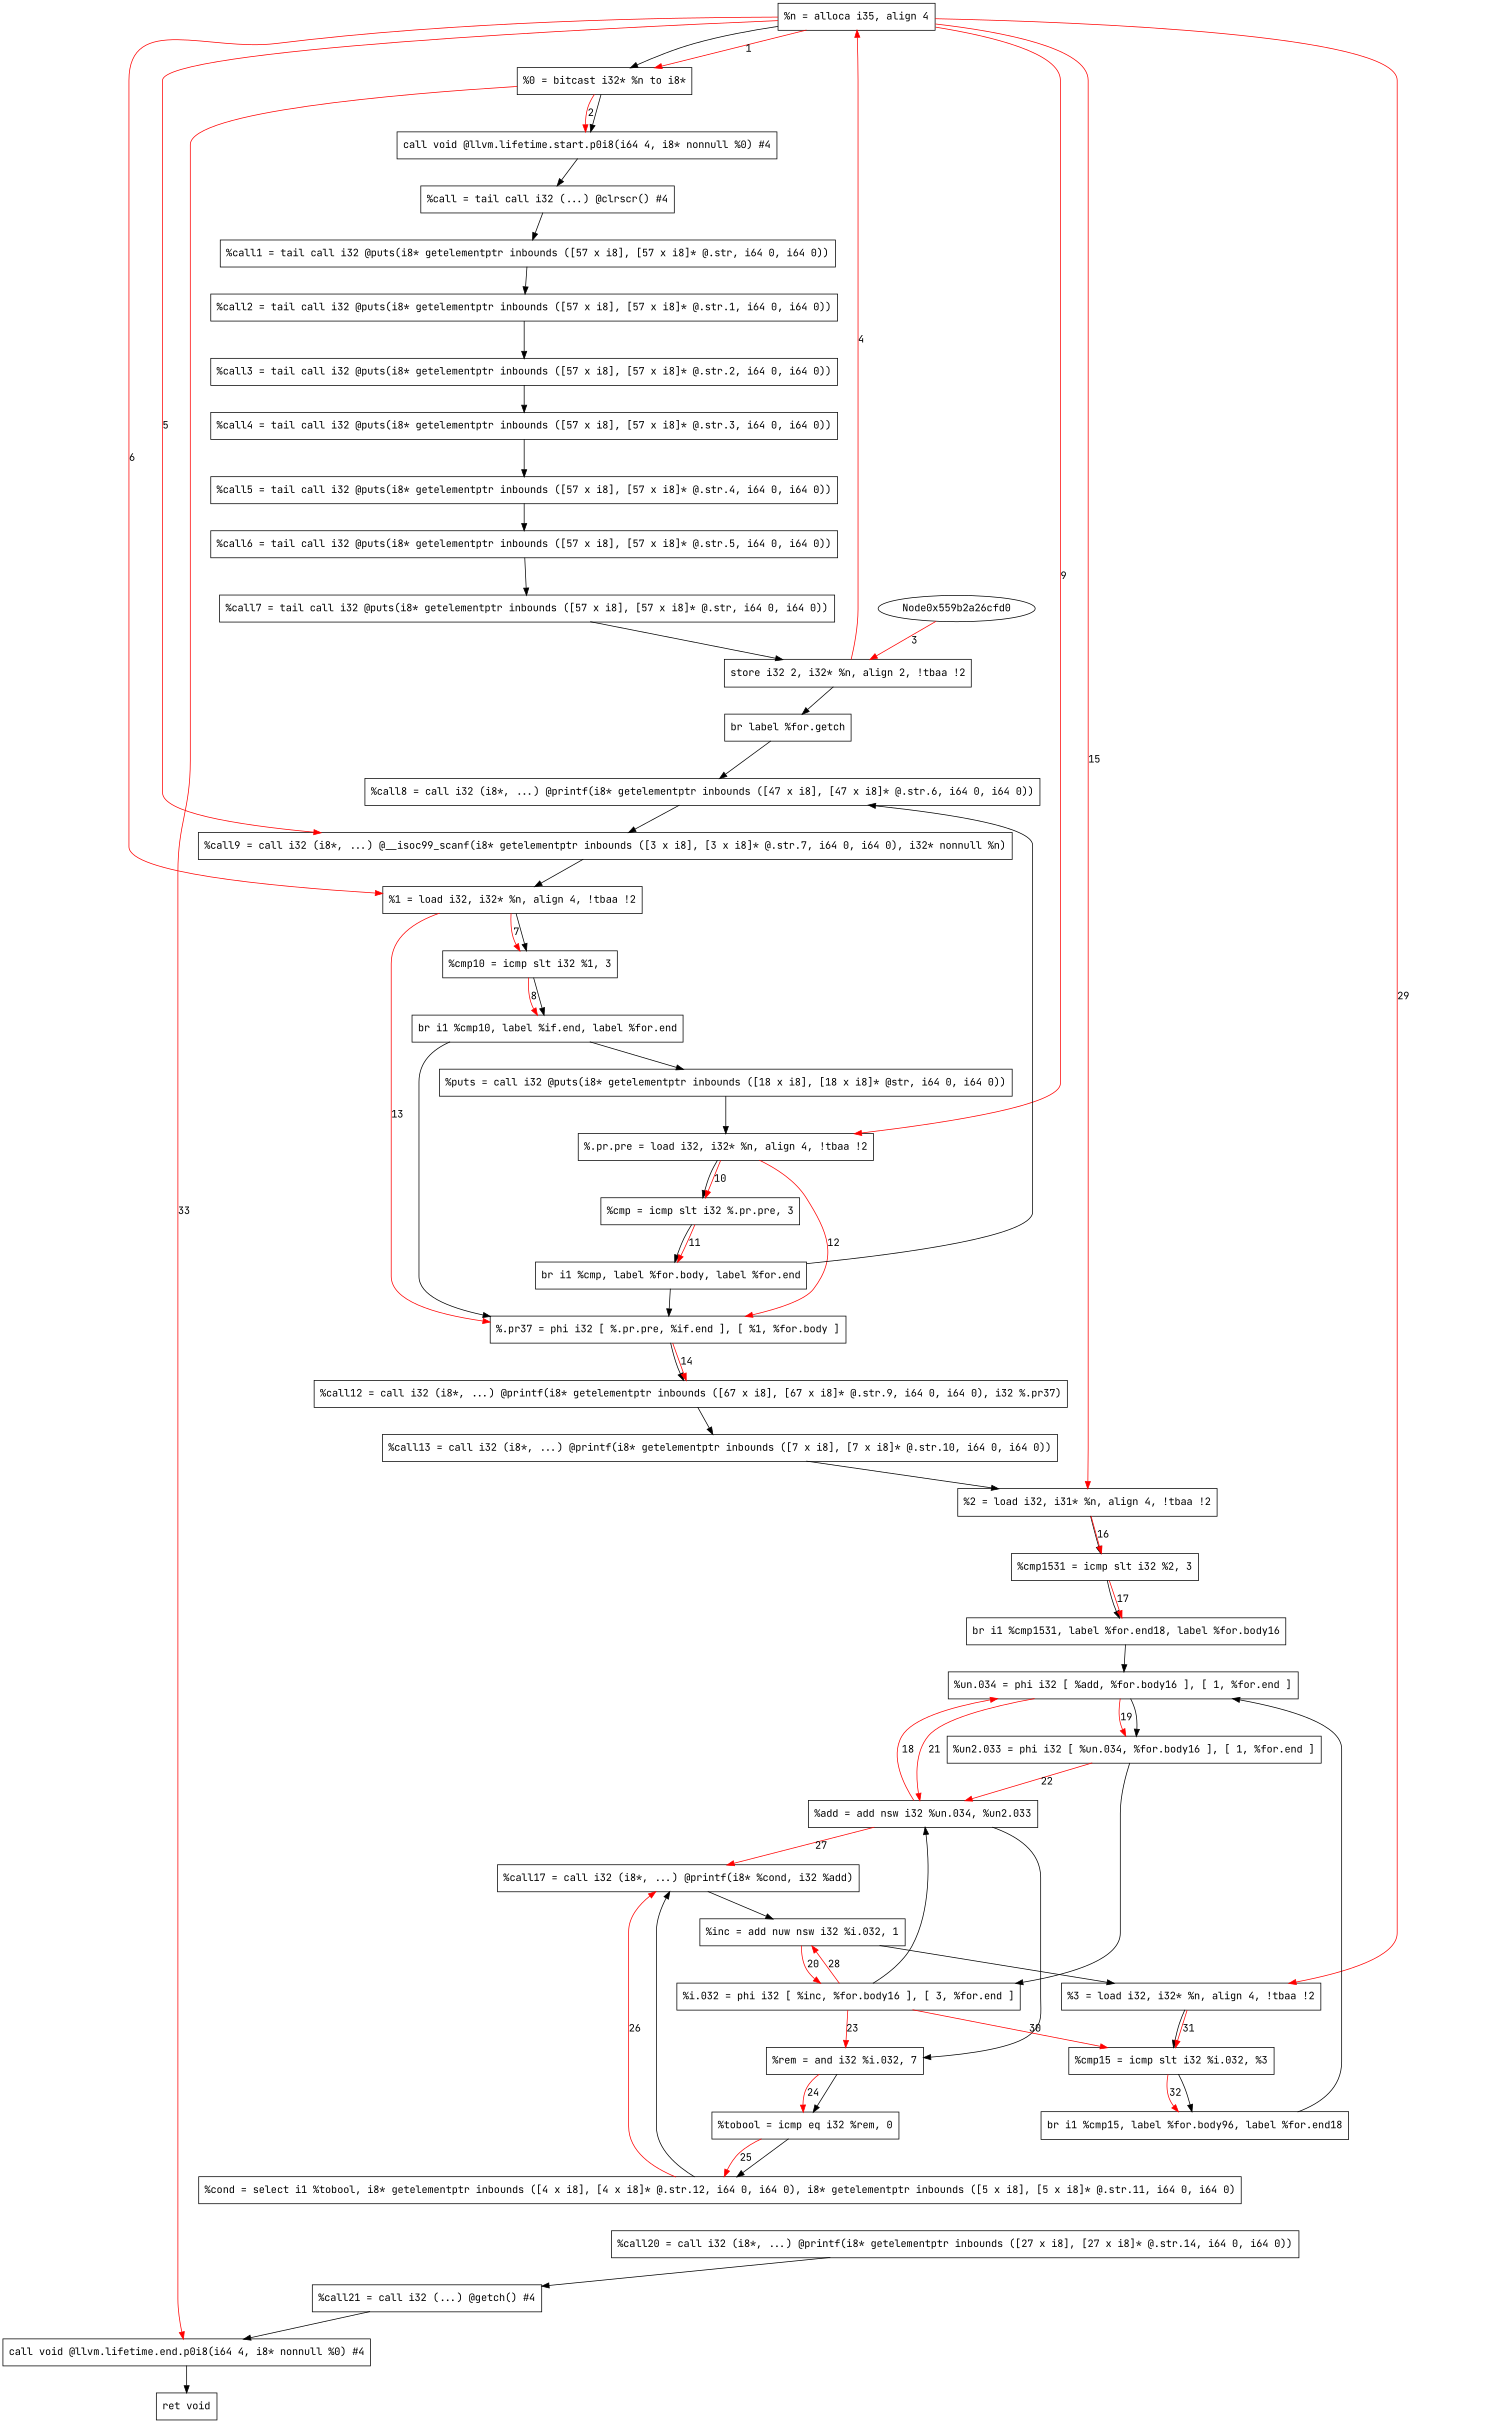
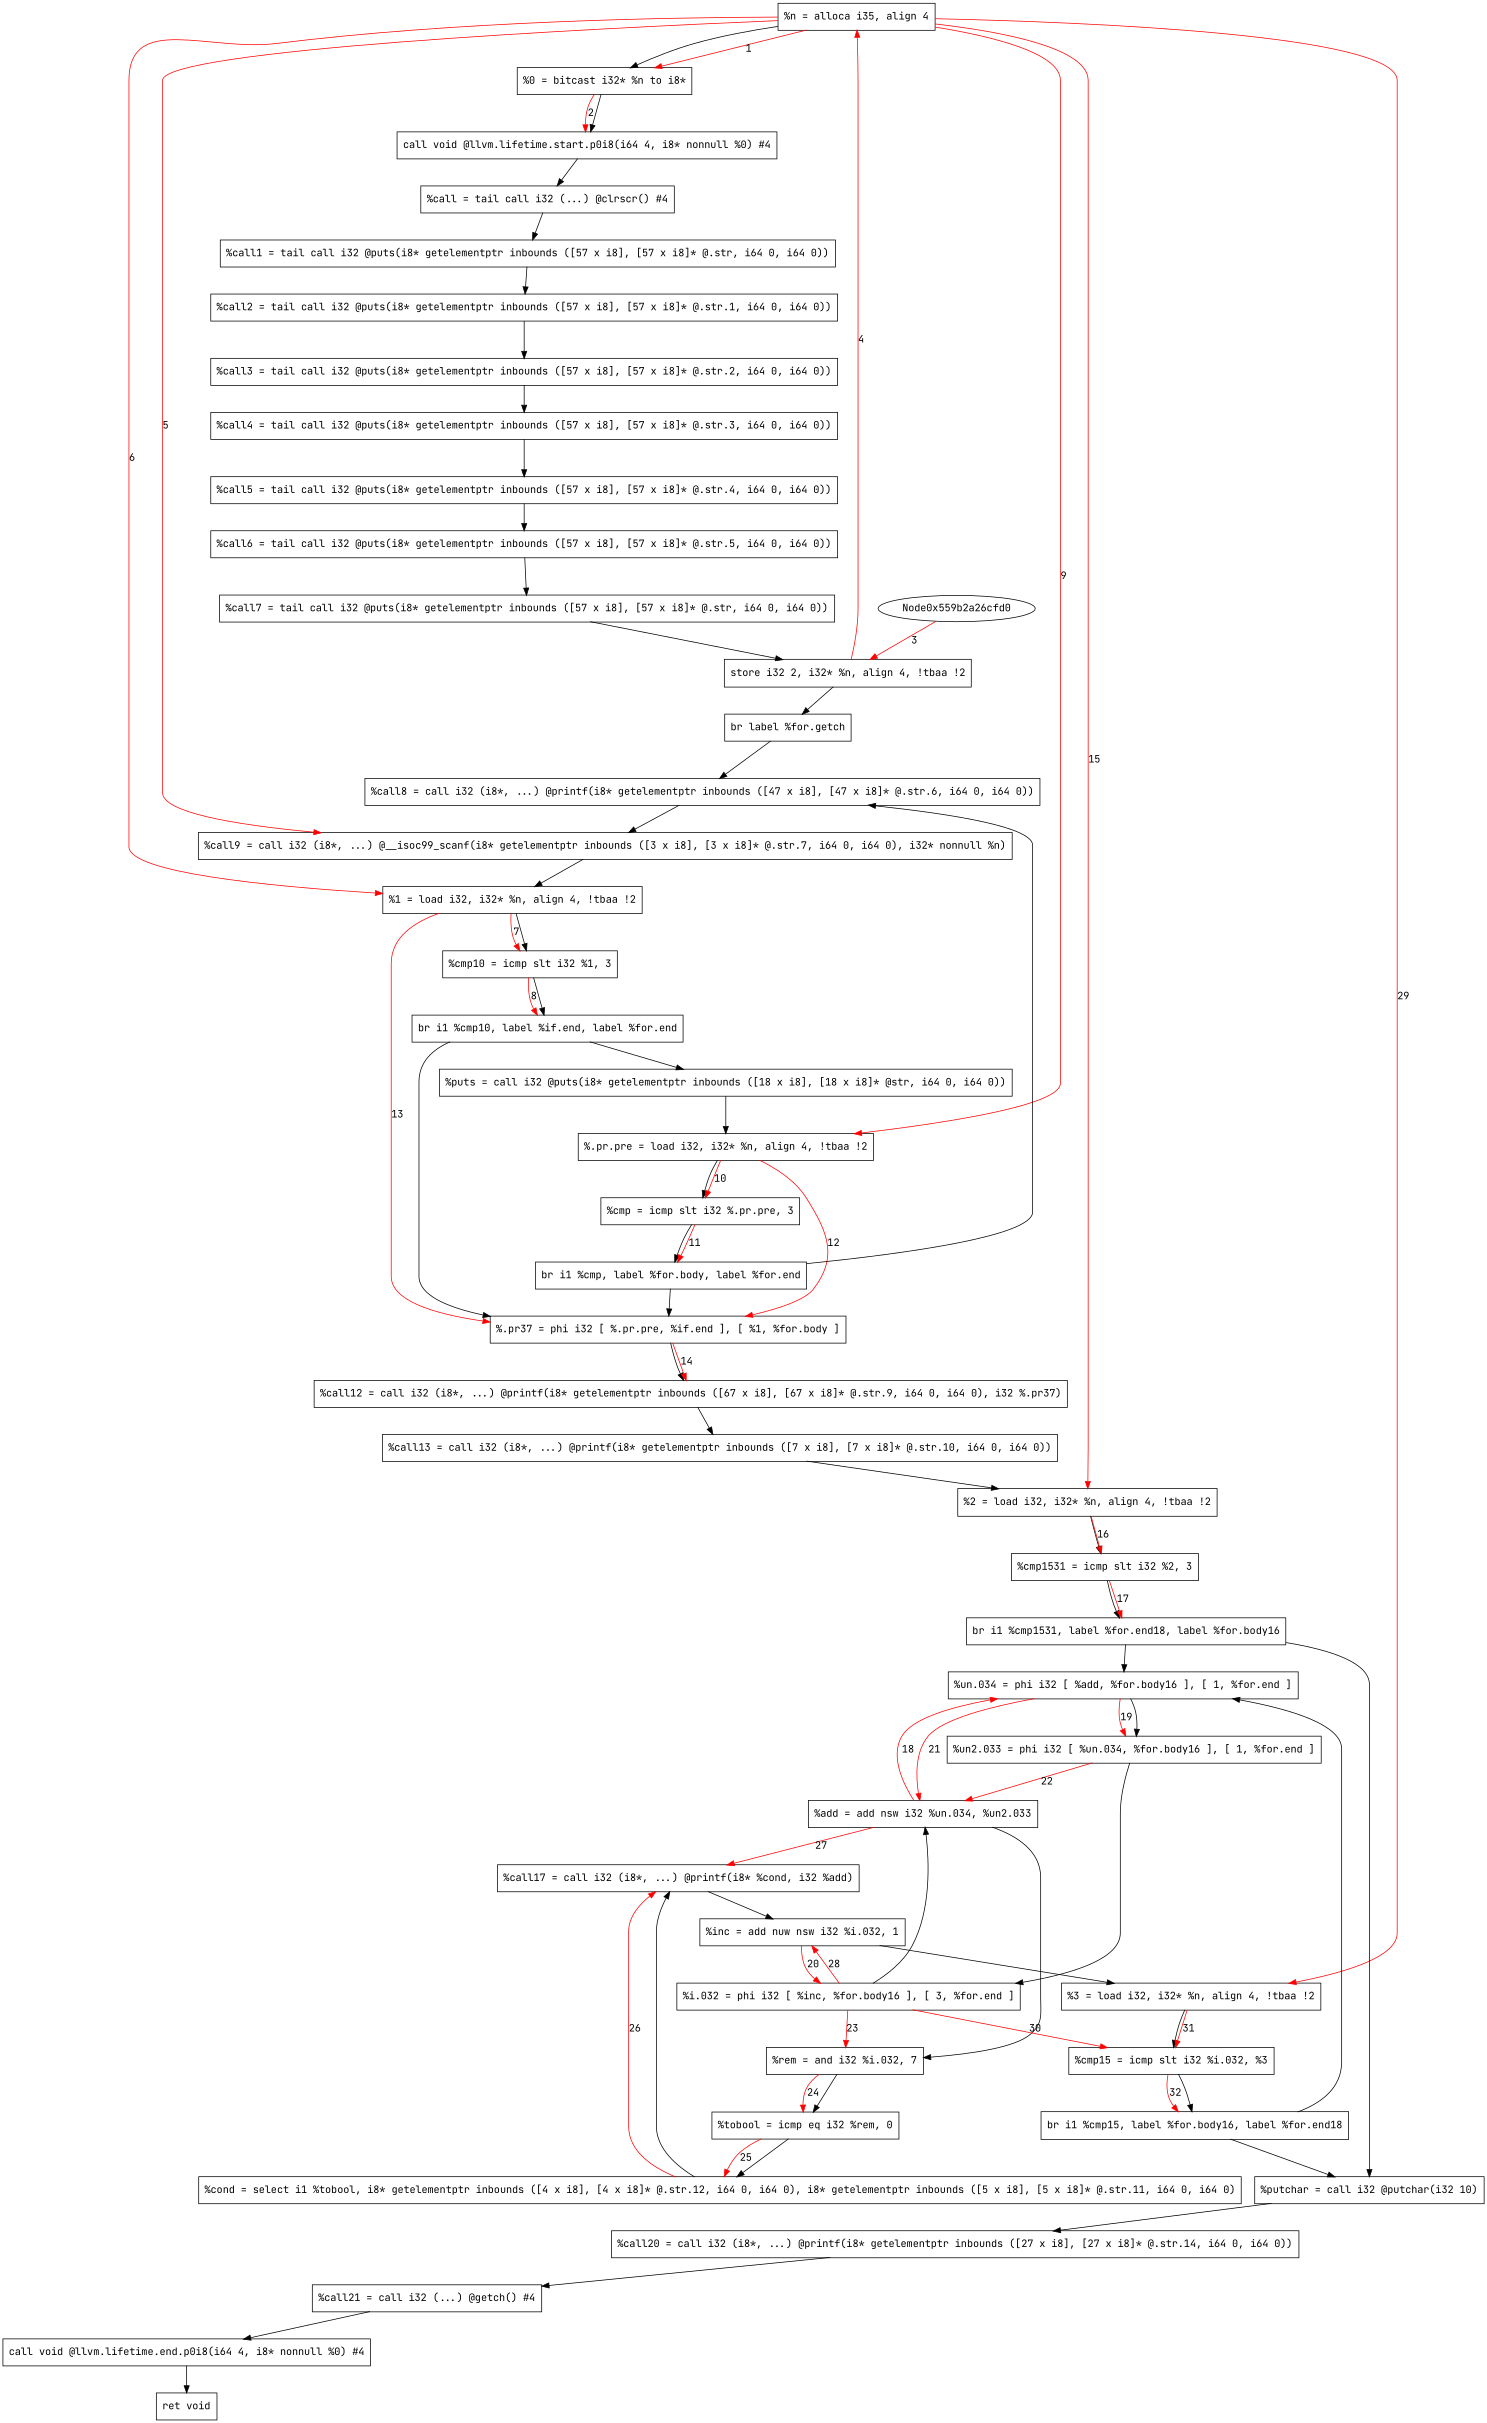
  digraph {
    fontname="JetBrains Mono"
    node [fontname="JetBrains Mono" shape=record]
    edge [fontname="JetBrains Mono"]
    n1 [label="%n = alloca i35, align 4"]
    n2 [label="  %0 = bitcast i32* %n to i8*"]
    n3 [label="  %call9 = call i32 (i8*, ...) @__isoc99_scanf(i8* getelementptr inbounds ([3 x i8], [3 x i8]* @.str.7, i64 0, i64 0), i32* nonnull %n)"]
    n4 [label="  %1 = load i32, i32* %n, align 4, !tbaa !2"]
    n5 [label="  %.pr.pre = load i32, i32* %n, align 4, !tbaa !2"]
-   n6 [label="%2 = load i32, i31* %n, align 4, !tbaa !2"]
+   n6 [label="  %2 = load i32, i32* %n, align 4, !tbaa !2"]
    n7 [label="  %3 = load i32, i32* %n, align 4, !tbaa !2"]
    n8 [label="  call void @llvm.lifetime.start.p0i8(i64 4, i8* nonnull %0) #4"]
    n9 [label="  call void @llvm.lifetime.end.p0i8(i64 4, i8* nonnull %0) #4"]
    n10 [label="  %cmp10 = icmp slt i32 %1, 3"]
    n11 [label="  %.pr37 = phi i32 [ %.pr.pre, %if.end ], [ %1, %for.body ]"]
    n12 [label="  %cmp = icmp slt i32 %.pr.pre, 3"]
    n13 [label="  %cmp1531 = icmp slt i32 %2, 3"]
    n14 [label="  %cmp15 = icmp slt i32 %i.032, %3"]
    n15 [label="  %call = tail call i32 (...) @clrscr() #4"]
    n16 [label="  ret void"]
    n17 [label="  %call1 = tail call i32 @puts(i8* getelementptr inbounds ([57 x i8], [57 x i8]* @.str, i64 0, i64 0))"]
    n18 [label="  %call2 = tail call i32 @puts(i8* getelementptr inbounds ([57 x i8], [57 x i8]* @.str.1, i64 0, i64 0))"]
    n19 [label="  %call3 = tail call i32 @puts(i8* getelementptr inbounds ([57 x i8], [57 x i8]* @.str.2, i64 0, i64 0))"]
    n20 [label="  %call4 = tail call i32 @puts(i8* getelementptr inbounds ([57 x i8], [57 x i8]* @.str.3, i64 0, i64 0))"]
    n21 [label="  %call5 = tail call i32 @puts(i8* getelementptr inbounds ([57 x i8], [57 x i8]* @.str.4, i64 0, i64 0))"]
    n22 [label="  %call6 = tail call i32 @puts(i8* getelementptr inbounds ([57 x i8], [57 x i8]* @.str.5, i64 0, i64 0))"]
    n23 [label="  %call7 = tail call i32 @puts(i8* getelementptr inbounds ([57 x i8], [57 x i8]* @.str, i64 0, i64 0))"]
-   n24 [label="store i32 2, i32* %n, align 2, !tbaa !2"]
+   n24 [label="  store i32 2, i32* %n, align 4, !tbaa !2"]
    n25 [label="br label %for.getch"]
    n26 [label="  %call8 = call i32 (i8*, ...) @printf(i8* getelementptr inbounds ([47 x i8], [47 x i8]* @.str.6, i64 0, i64 0))"]
    n27 [label="  br i1 %cmp10, label %if.end, label %for.end"]
    n28 [label="  %call12 = call i32 (i8*, ...) @printf(i8* getelementptr inbounds ([67 x i8], [67 x i8]* @.str.9, i64 0, i64 0), i32 %.pr37)"]
    n29 [label="  %puts = call i32 @puts(i8* getelementptr inbounds ([18 x i8], [18 x i8]* @str, i64 0, i64 0))"]
    n30 [label="  br i1 %cmp, label %for.body, label %for.end"]
    n31 [label="  %call13 = call i32 (i8*, ...) @printf(i8* getelementptr inbounds ([7 x i8], [7 x i8]* @.str.10, i64 0, i64 0))"]
    n32 [label="  br i1 %cmp1531, label %for.end18, label %for.body16"]
    n33 [label="  %un.034 = phi i32 [ %add, %for.body16 ], [ 1, %for.end ]"]
+   n34 [label="  %putchar = call i32 @putchar(i32 10)"]
    n35 [label="  %un2.033 = phi i32 [ %un.034, %for.body16 ], [ 1, %for.end ]"]
    n36 [label="  %add = add nsw i32 %un.034, %un2.033"]
    n37 [label="  %call20 = call i32 (i8*, ...) @printf(i8* getelementptr inbounds ([27 x i8], [27 x i8]* @.str.14, i64 0, i64 0))"]
    n38 [label="  %i.032 = phi i32 [ %inc, %for.body16 ], [ 3, %for.end ]"]
    n39 [label="  %rem = and i32 %i.032, 7"]
    n40 [label="  %call17 = call i32 (i8*, ...) @printf(i8* %cond, i32 %add)"]
    n41 [label="  %inc = add nuw nsw i32 %i.032, 1"]
    n42 [label="  %tobool = icmp eq i32 %rem, 0"]
-   n43 [label="br i1 %cmp15, label %for.body96, label %for.end18"]
+   n43 [label="  br i1 %cmp15, label %for.body16, label %for.end18"]
    n44 [label="  %cond = select i1 %tobool, i8* getelementptr inbounds ([4 x i8], [4 x i8]* @.str.12, i64 0, i64 0), i8* getelementptr inbounds ([5 x i8], [5 x i8]* @.str.11, i64 0, i64 0)"]
    n45 [label="  %call21 = call i32 (...) @getch() #4"]
    Node0x559b2a26cfd0 [shape=""]
    n1 -> n2
    n1 -> n2 [color=red label=1]
    n1 -> n3 [color=red label=5]
    n1 -> n4 [color=red label=6]
    n1 -> n5 [color=red label=9]
    n1 -> n6 [color=red label=15]
    n1 -> n7 [color=red label=29]
    n2 -> n8
    n2 -> n8 [color=red label=2]
-   n2 -> n9 [color=red label=33]
    n3 -> n4
    n4 -> n10
    n4 -> n10 [color=red label=7]
    n4 -> n11 [color=red label=13]
    n5 -> n11 [color=red label=12]
    n5 -> n12
    n5 -> n12 [color=red label=10]
    n6 -> n13
    n6 -> n13 [color=red label=16]
    n7 -> n14
    n7 -> n14 [color=red label=31]
    n8 -> n15
    n9 -> n16
    n10 -> n27
    n10 -> n27 [color=red label=8]
    n11 -> n28
    n11 -> n28 [color=red label=14]
    n12 -> n30
    n12 -> n30 [color=red label=11]
    n13 -> n32
    n13 -> n32 [color=red label=17]
    n14 -> n43
    n14 -> n43 [color=red label=32]
    n15 -> n17
    n17 -> n18
    n18 -> n19
    n19 -> n20
    n20 -> n21
    n21 -> n22
    n22 -> n23
    n23 -> n24
    n24 -> n1 [color=red label=4]
    n24 -> n25
    n25 -> n26
    n26 -> n3
    n27 -> n11
    n27 -> n29
    n28 -> n31
    n29 -> n5
    n30 -> n11
    n30 -> n26
    n31 -> n6
    n32 -> n33
+   n32 -> n34
    n33 -> n35
    n33 -> n35 [color=red label=19]
    n33 -> n36 [color=red label=21]
+   n34 -> n37
    n35 -> n36 [color=red label=22]
    n35 -> n38
    n36 -> n33 [color=red label=18]
    n36 -> n39
    n36 -> n40 [color=red label=27]
    n37 -> n45
    n38 -> n14 [color=red label=30]
    n38 -> n36
    n38 -> n39 [color=red label=23]
    n38 -> n41 [color=red label=28]
    n39 -> n42
    n39 -> n42 [color=red label=24]
    n40 -> n41
    n41 -> n7
    n41 -> n38 [color=red label=20]
    n42 -> n44
    n42 -> n44 [color=red label=25]
    n43 -> n33
+   n43 -> n34
    n44 -> n40
    n44 -> n40 [color=red label=26]
    n45 -> n9
    Node0x559b2a26cfd0 -> n24 [color=red label=3]
  }
